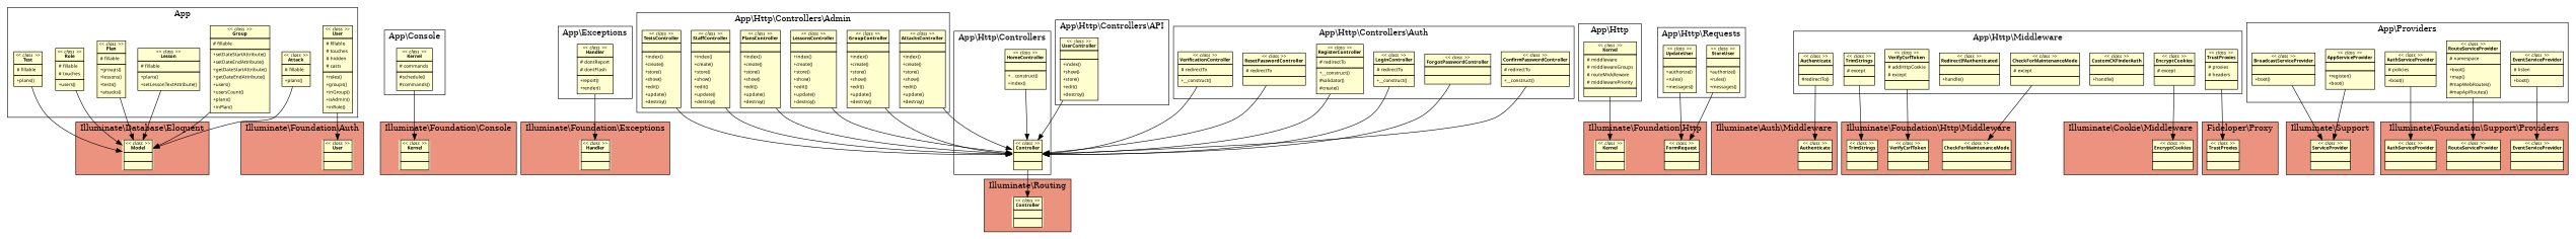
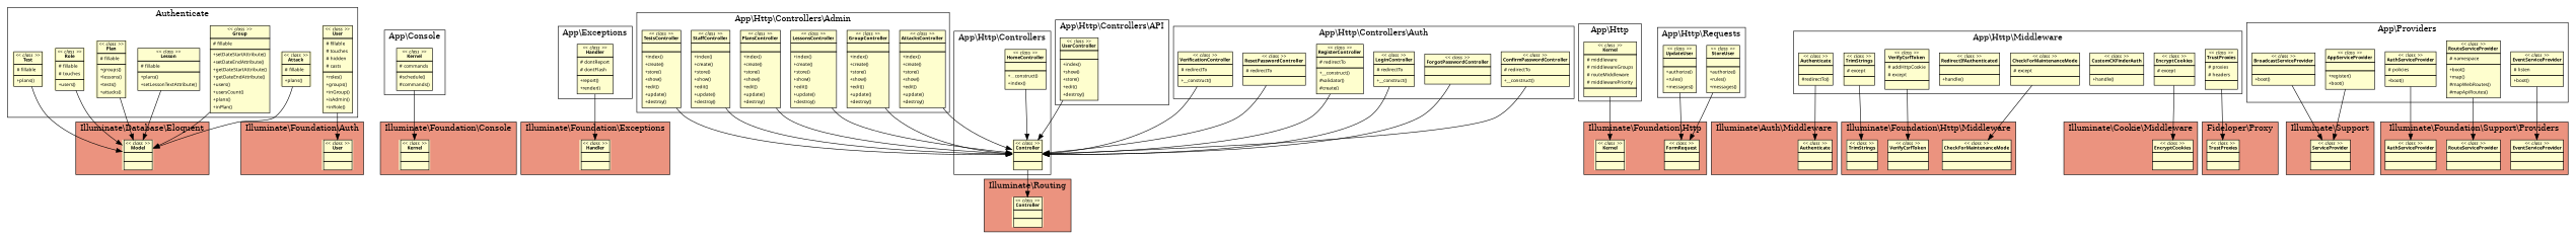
  digraph {
    node [fillcolor="#FEFECE" fontname=Verdana fontsize=8 margin=0 shape=none style=filled]
    edge [fontname=Verdana fontsize=8]
    n1 [label=< <table border="0" cellborder="1" cellspacing="0"> <tr><td align="center">&lt;&lt; <font color="black"><i>class</i></font> &gt;&gt;<br/><b>Attack</b></td></tr> <tr><td><table border="0" cellspacing="0" cellpadding="2"> <tr><td align="left"># fillable</td></tr> </table></td></tr> <tr><td><table border="0" cellspacing="0" cellpadding="2"> <tr><td align="left">+plans()</td></tr> </table></td></tr> </table> >]
    n2 [label=< <table border="0" cellborder="1" cellspacing="0"> <tr><td align="center">&lt;&lt; <font color="black"><i>class</i></font> &gt;&gt;<br/><b>Group</b></td></tr> <tr><td><table border="0" cellspacing="0" cellpadding="2"> <tr><td align="left"># fillable</td></tr> </table></td></tr> <tr><td><table border="0" cellspacing="0" cellpadding="2"> <tr><td align="left">+setDateStartAttribute()</td></tr> <tr><td align="left">+setDateEndAttribute()</td></tr> <tr><td align="left">+getDateStartAttribute()</td></tr> <tr><td align="left">+getDateEndAttribute()</td></tr> <tr><td align="left">+users()</td></tr> <tr><td align="left">+usersCount()</td></tr> <tr><td align="left">+plans()</td></tr> <tr><td align="left">+inPlan()</td></tr> </table></td></tr> </table> >]
    n3 [label=< <table border="0" cellborder="1" cellspacing="0"> <tr><td align="center">&lt;&lt; <font color="black"><i>class</i></font> &gt;&gt;<br/><b>Lesson</b></td></tr> <tr><td><table border="0" cellspacing="0" cellpadding="2"> <tr><td align="left"># fillable</td></tr> </table></td></tr> <tr><td><table border="0" cellspacing="0" cellpadding="2"> <tr><td align="left">+plans()</td></tr> <tr><td align="left">+setLessonTextAttribute()</td></tr> </table></td></tr> </table> >]
    n4 [label=< <table border="0" cellborder="1" cellspacing="0"> <tr><td align="center">&lt;&lt; <font color="black"><i>class</i></font> &gt;&gt;<br/><b>Plan</b></td></tr> <tr><td><table border="0" cellspacing="0" cellpadding="2"> <tr><td align="left"># fillable</td></tr> </table></td></tr> <tr><td><table border="0" cellspacing="0" cellpadding="2"> <tr><td align="left">+groups()</td></tr> <tr><td align="left">+lessons()</td></tr> <tr><td align="left">+tests()</td></tr> <tr><td align="left">+attacks()</td></tr> </table></td></tr> </table> >]
    n5 [label=< <table border="0" cellborder="1" cellspacing="0"> <tr><td align="center">&lt;&lt; <font color="black"><i>class</i></font> &gt;&gt;<br/><b>Role</b></td></tr> <tr><td><table border="0" cellspacing="0" cellpadding="2"> <tr><td align="left"># fillable</td></tr> <tr><td align="left"># touches</td></tr> </table></td></tr> <tr><td><table border="0" cellspacing="0" cellpadding="2"> <tr><td align="left">+users()</td></tr> </table></td></tr> </table> >]
    n6 [label=< <table border="0" cellborder="1" cellspacing="0"> <tr><td align="center">&lt;&lt; <font color="black"><i>class</i></font> &gt;&gt;<br/><b>Test</b></td></tr> <tr><td><table border="0" cellspacing="0" cellpadding="2"> <tr><td align="left"># fillable</td></tr> </table></td></tr> <tr><td><table border="0" cellspacing="0" cellpadding="2"> <tr><td align="left">+plans()</td></tr> </table></td></tr> </table> >]
    n7 [label=< <table border="0" cellborder="1" cellspacing="0"> <tr><td align="center">&lt;&lt; <font color="black"><i>class</i></font> &gt;&gt;<br/><b>User</b></td></tr> <tr><td><table border="0" cellspacing="0" cellpadding="2"> <tr><td align="left"># fillable</td></tr> <tr><td align="left"># touches</td></tr> <tr><td align="left"># hidden</td></tr> <tr><td align="left"># casts</td></tr> </table></td></tr> <tr><td><table border="0" cellspacing="0" cellpadding="2"> <tr><td align="left">+roles()</td></tr> <tr><td align="left">+groups()</td></tr> <tr><td align="left">+inGroup()</td></tr> <tr><td align="left">+isAdmin()</td></tr> <tr><td align="left">+inRole()</td></tr> </table></td></tr> </table> >]
    n8 [label=< <table border="0" cellborder="1" cellspacing="0"> <tr><td align="center">&lt;&lt; <font color="black"><i>class</i></font> &gt;&gt;<br/><b>Model</b></td></tr> <tr><td> </td></tr> <tr><td> </td></tr> </table> >]
    n9 [label=< <table border="0" cellborder="1" cellspacing="0"> <tr><td align="center">&lt;&lt; <font color="black"><i>class</i></font> &gt;&gt;<br/><b>User</b></td></tr> <tr><td> </td></tr> <tr><td> </td></tr> </table> >]
    n10 [label=< <table border="0" cellborder="1" cellspacing="0"> <tr><td align="center">&lt;&lt; <font color="black"><i>class</i></font> &gt;&gt;<br/><b>Kernel</b></td></tr> <tr><td><table border="0" cellspacing="0" cellpadding="2"> <tr><td align="left"># commands</td></tr> </table></td></tr> <tr><td><table border="0" cellspacing="0" cellpadding="2"> <tr><td align="left">#schedule()</td></tr> <tr><td align="left">#commands()</td></tr> </table></td></tr> </table> >]
    n11 [label=< <table border="0" cellborder="1" cellspacing="0"> <tr><td align="center">&lt;&lt; <font color="black"><i>class</i></font> &gt;&gt;<br/><b>Kernel</b></td></tr> <tr><td> </td></tr> <tr><td> </td></tr> </table> >]
    n12 [label=< <table border="0" cellborder="1" cellspacing="0"> <tr><td align="center">&lt;&lt; <font color="black"><i>class</i></font> &gt;&gt;<br/><b>Handler</b></td></tr> <tr><td><table border="0" cellspacing="0" cellpadding="2"> <tr><td align="left"># dontReport</td></tr> <tr><td align="left"># dontFlash</td></tr> </table></td></tr> <tr><td><table border="0" cellspacing="0" cellpadding="2"> <tr><td align="left">+report()</td></tr> <tr><td align="left">+render()</td></tr> </table></td></tr> </table> >]
    n13 [label=< <table border="0" cellborder="1" cellspacing="0"> <tr><td align="center">&lt;&lt; <font color="black"><i>class</i></font> &gt;&gt;<br/><b>Handler</b></td></tr> <tr><td> </td></tr> <tr><td> </td></tr> </table> >]
    n14 [label=< <table border="0" cellborder="1" cellspacing="0"> <tr><td align="center">&lt;&lt; <font color="black"><i>class</i></font> &gt;&gt;<br/><b>AttacksController</b></td></tr> <tr><td> </td></tr> <tr><td><table border="0" cellspacing="0" cellpadding="2"> <tr><td align="left">+index()</td></tr> <tr><td align="left">+create()</td></tr> <tr><td align="left">+store()</td></tr> <tr><td align="left">+show()</td></tr> <tr><td align="left">+edit()</td></tr> <tr><td align="left">+update()</td></tr> <tr><td align="left">+destroy()</td></tr> </table></td></tr> </table> >]
    n15 [label=< <table border="0" cellborder="1" cellspacing="0"> <tr><td align="center">&lt;&lt; <font color="black"><i>class</i></font> &gt;&gt;<br/><b>GroupController</b></td></tr> <tr><td> </td></tr> <tr><td><table border="0" cellspacing="0" cellpadding="2"> <tr><td align="left">+index()</td></tr> <tr><td align="left">+create()</td></tr> <tr><td align="left">+store()</td></tr> <tr><td align="left">+show()</td></tr> <tr><td align="left">+edit()</td></tr> <tr><td align="left">+update()</td></tr> <tr><td align="left">+destroy()</td></tr> </table></td></tr> </table> >]
    n16 [label=< <table border="0" cellborder="1" cellspacing="0"> <tr><td align="center">&lt;&lt; <font color="black"><i>class</i></font> &gt;&gt;<br/><b>LessonsController</b></td></tr> <tr><td> </td></tr> <tr><td><table border="0" cellspacing="0" cellpadding="2"> <tr><td align="left">+index()</td></tr> <tr><td align="left">+create()</td></tr> <tr><td align="left">+store()</td></tr> <tr><td align="left">+show()</td></tr> <tr><td align="left">+edit()</td></tr> <tr><td align="left">+update()</td></tr> <tr><td align="left">+destroy()</td></tr> </table></td></tr> </table> >]
    n17 [label=< <table border="0" cellborder="1" cellspacing="0"> <tr><td align="center">&lt;&lt; <font color="black"><i>class</i></font> &gt;&gt;<br/><b>PlansController</b></td></tr> <tr><td> </td></tr> <tr><td><table border="0" cellspacing="0" cellpadding="2"> <tr><td align="left">+index()</td></tr> <tr><td align="left">+create()</td></tr> <tr><td align="left">+store()</td></tr> <tr><td align="left">+show()</td></tr> <tr><td align="left">+edit()</td></tr> <tr><td align="left">+update()</td></tr> <tr><td align="left">+destroy()</td></tr> </table></td></tr> </table> >]
    n18 [label=< <table border="0" cellborder="1" cellspacing="0"> <tr><td align="center">&lt;&lt; <font color="black"><i>class</i></font> &gt;&gt;<br/><b>StaffController</b></td></tr> <tr><td> </td></tr> <tr><td><table border="0" cellspacing="0" cellpadding="2"> <tr><td align="left">+index()</td></tr> <tr><td align="left">+create()</td></tr> <tr><td align="left">+store()</td></tr> <tr><td align="left">+show()</td></tr> <tr><td align="left">+edit()</td></tr> <tr><td align="left">+update()</td></tr> <tr><td align="left">+destroy()</td></tr> </table></td></tr> </table> >]
    n19 [label=< <table border="0" cellborder="1" cellspacing="0"> <tr><td align="center">&lt;&lt; <font color="black"><i>class</i></font> &gt;&gt;<br/><b>TestsController</b></td></tr> <tr><td> </td></tr> <tr><td><table border="0" cellspacing="0" cellpadding="2"> <tr><td align="left">+index()</td></tr> <tr><td align="left">+create()</td></tr> <tr><td align="left">+store()</td></tr> <tr><td align="left">+show()</td></tr> <tr><td align="left">+edit()</td></tr> <tr><td align="left">+update()</td></tr> <tr><td align="left">+destroy()</td></tr> </table></td></tr> </table> >]
    n20 [label=< <table border="0" cellborder="1" cellspacing="0"> <tr><td align="center">&lt;&lt; <font color="black"><i>class</i></font> &gt;&gt;<br/><b>Controller</b></td></tr> <tr><td> </td></tr> <tr><td> </td></tr> </table> >]
    n21 [label=<<table border="0" cellborder="1" cellspacing="0"> <tr><td align="center">&lt;&lt; <font color="black"><i>class</i></font> &gt;&gt;<br/><b>HomeController</b></td></tr> <tr><td> </td></tr> <tr><td><table border="0" cellspacing="0" cellpadding="2"> <tr><td align="left">+__construct()</td></tr> <tr><td align="left">+index()</td></tr> </table></td></tr> </table> >]
    n22 [label=< <table border="0" cellborder="1" cellspacing="0"> <tr><td align="center">&lt;&lt; <font color="black"><i>class</i></font> &gt;&gt;<br/><b>Controller</b></td></tr> <tr><td> </td></tr> <tr><td> </td></tr> </table> >]
    n23 [label=< <table border="0" cellborder="1" cellspacing="0"> <tr><td align="center">&lt;&lt; <font color="black"><i>class</i></font> &gt;&gt;<br/><b>UserController</b></td></tr> <tr><td> </td></tr> <tr><td><table border="0" cellspacing="0" cellpadding="2"> <tr><td align="left">+index()</td></tr> <tr><td align="left">+show()</td></tr> <tr><td align="left">+store()</td></tr> <tr><td align="left">+edit()</td></tr> <tr><td align="left">+destroy()</td></tr> </table></td></tr> </table> >]
    n24 [label=< <table border="0" cellborder="1" cellspacing="0"> <tr><td align="center">&lt;&lt; <font color="black"><i>class</i></font> &gt;&gt;<br/><b>ConfirmPasswordController</b></td></tr> <tr><td><table border="0" cellspacing="0" cellpadding="2"> <tr><td align="left"># redirectTo</td></tr> </table></td></tr> <tr><td><table border="0" cellspacing="0" cellpadding="2"> <tr><td align="left">+__construct()</td></tr> </table></td></tr> </table> >]
    n25 [label=< <table border="0" cellborder="1" cellspacing="0"> <tr><td align="center">&lt;&lt; <font color="black"><i>class</i></font> &gt;&gt;<br/><b>ForgotPasswordController</b></td></tr> <tr><td> </td></tr> <tr><td> </td></tr> </table> >]
    n26 [label=< <table border="0" cellborder="1" cellspacing="0"> <tr><td align="center">&lt;&lt; <font color="black"><i>class</i></font> &gt;&gt;<br/><b>LoginController</b></td></tr> <tr><td><table border="0" cellspacing="0" cellpadding="2"> <tr><td align="left"># redirectTo</td></tr> </table></td></tr> <tr><td><table border="0" cellspacing="0" cellpadding="2"> <tr><td align="left">+__construct()</td></tr> </table></td></tr> </table> >]
    n27 [label=< <table border="0" cellborder="1" cellspacing="0"> <tr><td align="center">&lt;&lt; <font color="black"><i>class</i></font> &gt;&gt;<br/><b>RegisterController</b></td></tr> <tr><td><table border="0" cellspacing="0" cellpadding="2"> <tr><td align="left"># redirectTo</td></tr> </table></td></tr> <tr><td><table border="0" cellspacing="0" cellpadding="2"> <tr><td align="left">+__construct()</td></tr> <tr><td align="left">#validator()</td></tr> <tr><td align="left">#create()</td></tr> </table></td></tr> </table> >]
    n28 [label=< <table border="0" cellborder="1" cellspacing="0"> <tr><td align="center">&lt;&lt; <font color="black"><i>class</i></font> &gt;&gt;<br/><b>ResetPasswordController</b></td></tr> <tr><td><table border="0" cellspacing="0" cellpadding="2"> <tr><td align="left"># redirectTo</td></tr> </table></td></tr> <tr><td> </td></tr> </table> >]
    n29 [label=< <table border="0" cellborder="1" cellspacing="0"> <tr><td align="center">&lt;&lt; <font color="black"><i>class</i></font> &gt;&gt;<br/><b>VerificationController</b></td></tr> <tr><td><table border="0" cellspacing="0" cellpadding="2"> <tr><td align="left"># redirectTo</td></tr> </table></td></tr> <tr><td><table border="0" cellspacing="0" cellpadding="2"> <tr><td align="left">+__construct()</td></tr> </table></td></tr> </table> >]
    n30 [label=< <table border="0" cellborder="1" cellspacing="0"> <tr><td align="center">&lt;&lt; <font color="black"><i>class</i></font> &gt;&gt;<br/><b>Kernel</b></td></tr> <tr><td><table border="0" cellspacing="0" cellpadding="2"> <tr><td align="left"># middleware</td></tr> <tr><td align="left"># middlewareGroups</td></tr> <tr><td align="left"># routeMiddleware</td></tr> <tr><td align="left"># middlewarePriority</td></tr> </table></td></tr> <tr><td> </td></tr> </table> >]
    n31 [label=< <table border="0" cellborder="1" cellspacing="0"> <tr><td align="center">&lt;&lt; <font color="black"><i>class</i></font> &gt;&gt;<br/><b>Kernel</b></td></tr> <tr><td> </td></tr> <tr><td> </td></tr> </table> >]
    n32 [label=< <table border="0" cellborder="1" cellspacing="0"> <tr><td align="center">&lt;&lt; <font color="black"><i>class</i></font> &gt;&gt;<br/><b>FormRequest</b></td></tr> <tr><td> </td></tr> <tr><td> </td></tr> </table> >]
    n33 [label=< <table border="0" cellborder="1" cellspacing="0"> <tr><td align="center">&lt;&lt; <font color="black"><i>class</i></font> &gt;&gt;<br/><b>Authenticate</b></td></tr> <tr><td> </td></tr> <tr><td><table border="0" cellspacing="0" cellpadding="2"> <tr><td align="left">#redirectTo()</td></tr> </table></td></tr> </table> >]
    n34 [label=< <table border="0" cellborder="1" cellspacing="0"> <tr><td align="center">&lt;&lt; <font color="black"><i>class</i></font> &gt;&gt;<br/><b>CheckForMaintenanceMode</b></td></tr> <tr><td><table border="0" cellspacing="0" cellpadding="2"> <tr><td align="left"># except</td></tr> </table></td></tr> <tr><td> </td></tr> </table> >]
    n35 [label=< <table border="0" cellborder="1" cellspacing="0"> <tr><td align="center">&lt;&lt; <font color="black"><i>class</i></font> &gt;&gt;<br/><b>CustomCKFinderAuth</b></td></tr> <tr><td> </td></tr> <tr><td><table border="0" cellspacing="0" cellpadding="2"> <tr><td align="left">+handle()</td></tr> </table></td></tr> </table> >]
    n36 [label=< <table border="0" cellborder="1" cellspacing="0"> <tr><td align="center">&lt;&lt; <font color="black"><i>class</i></font> &gt;&gt;<br/><b>EncryptCookies</b></td></tr> <tr><td><table border="0" cellspacing="0" cellpadding="2"> <tr><td align="left"># except</td></tr> </table></td></tr> <tr><td> </td></tr> </table> >]
    n37 [label=< <table border="0" cellborder="1" cellspacing="0"> <tr><td align="center">&lt;&lt; <font color="black"><i>class</i></font> &gt;&gt;<br/><b>RedirectIfAuthenticated</b></td></tr> <tr><td> </td></tr> <tr><td><table border="0" cellspacing="0" cellpadding="2"> <tr><td align="left">+handle()</td></tr> </table></td></tr> </table> >]
    n38 [label=< <table border="0" cellborder="1" cellspacing="0"> <tr><td align="center">&lt;&lt; <font color="black"><i>class</i></font> &gt;&gt;<br/><b>TrimStrings</b></td></tr> <tr><td><table border="0" cellspacing="0" cellpadding="2"> <tr><td align="left"># except</td></tr> </table></td></tr> <tr><td> </td></tr> </table> >]
    n39 [label=< <table border="0" cellborder="1" cellspacing="0"> <tr><td align="center">&lt;&lt; <font color="black"><i>class</i></font> &gt;&gt;<br/><b>TrustProxies</b></td></tr> <tr><td><table border="0" cellspacing="0" cellpadding="2"> <tr><td align="left"># proxies</td></tr> <tr><td align="left"># headers</td></tr> </table></td></tr> <tr><td> </td></tr> </table> >]
    n40 [label=<<table border="0" cellborder="1" cellspacing="0"> <tr><td align="center">&lt;&lt; <font color="black"><i>class</i></font> &gt;&gt;<br/><b>VerifyCsrfToken</b></td></tr> <tr><td><table border="0" cellspacing="0" cellpadding="2"> <tr><td align="left"># addHttpCookie</td></tr> <tr><td align="left"># except</td></tr> </table></td></tr> <tr><td> </td></tr> </table> >]
    n41 [label=< <table border="0" cellborder="1" cellspacing="0"> <tr><td align="center">&lt;&lt; <font color="black"><i>class</i></font> &gt;&gt;<br/><b>Authenticate</b></td></tr> <tr><td> </td></tr> <tr><td> </td></tr> </table> >]
    n42 [label=< <table border="0" cellborder="1" cellspacing="0"> <tr><td align="center">&lt;&lt; <font color="black"><i>class</i></font> &gt;&gt;<br/><b>CheckForMaintenanceMode</b></td></tr> <tr><td> </td></tr> <tr><td> </td></tr> </table> >]
    n43 [label=< <table border="0" cellborder="1" cellspacing="0"> <tr><td align="center">&lt;&lt; <font color="black"><i>class</i></font> &gt;&gt;<br/><b>TrimStrings</b></td></tr> <tr><td> </td></tr> <tr><td> </td></tr> </table> >]
    n44 [label=< <table border="0" cellborder="1" cellspacing="0"> <tr><td align="center">&lt;&lt; <font color="black"><i>class</i></font> &gt;&gt;<br/><b>VerifyCsrfToken</b></td></tr> <tr><td> </td></tr> <tr><td> </td></tr> </table> >]
    n45 [label=< <table border="0" cellborder="1" cellspacing="0"> <tr><td align="center">&lt;&lt; <font color="black"><i>class</i></font> &gt;&gt;<br/><b>EncryptCookies</b></td></tr> <tr><td> </td></tr> <tr><td> </td></tr> </table> >]
    n46 [label=< <table border="0" cellborder="1" cellspacing="0"> <tr><td align="center">&lt;&lt; <font color="black"><i>class</i></font> &gt;&gt;<br/><b>TrustProxies</b></td></tr> <tr><td> </td></tr> <tr><td> </td></tr> </table> >]
    n47 [label=< <table border="0" cellborder="1" cellspacing="0"> <tr><td align="center">&lt;&lt; <font color="black"><i>class</i></font> &gt;&gt;<br/><b>StoreUser</b></td></tr> <tr><td> </td></tr> <tr><td><table border="0" cellspacing="0" cellpadding="2"> <tr><td align="left">+authorize()</td></tr> <tr><td align="left">+rules()</td></tr> <tr><td align="left">+messages()</td></tr> </table></td></tr> </table> >]
    n48 [label=< <table border="0" cellborder="1" cellspacing="0"> <tr><td align="center">&lt;&lt; <font color="black"><i>class</i></font> &gt;&gt;<br/><b>UpdateUser</b></td></tr> <tr><td> </td></tr> <tr><td><table border="0" cellspacing="0" cellpadding="2"> <tr><td align="left">+authorize()</td></tr> <tr><td align="left">+rules()</td></tr> <tr><td align="left">+messages()</td></tr> </table></td></tr> </table> >]
    n49 [label=< <table border="0" cellborder="1" cellspacing="0"> <tr><td align="center">&lt;&lt; <font color="black"><i>class</i></font> &gt;&gt;<br/><b>AppServiceProvider</b></td></tr> <tr><td> </td></tr> <tr><td><table border="0" cellspacing="0" cellpadding="2"> <tr><td align="left">+register()</td></tr> <tr><td align="left">+boot()</td></tr> </table></td></tr> </table> >]
    n50 [label=< <table border="0" cellborder="1" cellspacing="0"> <tr><td align="center">&lt;&lt; <font color="black"><i>class</i></font> &gt;&gt;<br/><b>AuthServiceProvider</b></td></tr> <tr><td><table border="0" cellspacing="0" cellpadding="2"> <tr><td align="left"># policies</td></tr> </table></td></tr> <tr><td><table border="0" cellspacing="0" cellpadding="2"> <tr><td align="left">+boot()</td></tr> </table></td></tr> </table> >]
    n51 [label=< <table border="0" cellborder="1" cellspacing="0"> <tr><td align="center">&lt;&lt; <font color="black"><i>class</i></font> &gt;&gt;<br/><b>BroadcastServiceProvider</b></td></tr> <tr><td> </td></tr> <tr><td><table border="0" cellspacing="0" cellpadding="2"> <tr><td align="left">+boot()</td></tr> </table></td></tr> </table> >]
    n52 [label=< <table border="0" cellborder="1" cellspacing="0"> <tr><td align="center">&lt;&lt; <font color="black"><i>class</i></font> &gt;&gt;<br/><b>EventServiceProvider</b></td></tr> <tr><td><table border="0" cellspacing="0" cellpadding="2"> <tr><td align="left"># listen</td></tr> </table></td></tr> <tr><td><table border="0" cellspacing="0" cellpadding="2"> <tr><td align="left">+boot()</td></tr> </table></td></tr> </table> >]
    n53 [label=< <table border="0" cellborder="1" cellspacing="0"> <tr><td align="center">&lt;&lt; <font color="black"><i>class</i></font> &gt;&gt;<br/><b>RouteServiceProvider</b></td></tr> <tr><td><table border="0" cellspacing="0" cellpadding="2"> <tr><td align="left"># namespace</td></tr> </table></td></tr> <tr><td><table border="0" cellspacing="0" cellpadding="2"> <tr><td align="left">+boot()</td></tr> <tr><td align="left">+map()</td></tr> <tr><td align="left">#mapWebRoutes()</td></tr> <tr><td align="left">#mapApiRoutes()</td></tr> </table></td></tr> </table> >]
    n54 [label=< <table border="0" cellborder="1" cellspacing="0"> <tr><td align="center">&lt;&lt; <font color="black"><i>class</i></font> &gt;&gt;<br/><b>ServiceProvider</b></td></tr> <tr><td> </td></tr> <tr><td> </td></tr> </table> >]
    n55 [label=< <table border="0" cellborder="1" cellspacing="0"> <tr><td align="center">&lt;&lt; <font color="black"><i>class</i></font> &gt;&gt;<br/><b>AuthServiceProvider</b></td></tr> <tr><td> </td></tr> <tr><td> </td></tr> </table> >]
    n56 [label=< <table border="0" cellborder="1" cellspacing="0"> <tr><td align="center">&lt;&lt; <font color="black"><i>class</i></font> &gt;&gt;<br/><b>EventServiceProvider</b></td></tr> <tr><td> </td></tr> <tr><td> </td></tr> </table> >]
    n57 [label=< <table border="0" cellborder="1" cellspacing="0"> <tr><td align="center">&lt;&lt; <font color="black"><i>class</i></font> &gt;&gt;<br/><b>RouteServiceProvider</b></td></tr> <tr><td> </td></tr> <tr><td> </td></tr> </table> >]
    subgraph cluster_1 {
-     label=App
+     label=Authenticate
      n1
      n2
      n3
      n4
      n5
      n6
      n7
    }
    subgraph cluster_2 {
      bgcolor="#EB937F"
      label="Illuminate\\Database\\Eloquent"
      n8
    }
    subgraph cluster_3 {
      bgcolor="#EB937F"
      label="Illuminate\\Foundation\\Auth"
      n9
    }
    subgraph cluster_4 {
      label="App\\Console"
      n10
    }
    subgraph cluster_5 {
      bgcolor="#EB937F"
      label="Illuminate\\Foundation\\Console"
      n11
    }
    subgraph cluster_6 {
      label="App\\Exceptions"
      n12
    }
    subgraph cluster_7 {
      bgcolor="#EB937F"
      label="Illuminate\\Foundation\\Exceptions"
      n13
    }
    subgraph cluster_8 {
      label="App\\Http\\Controllers\\Admin"
      n14
      n15
      n16
      n17
      n18
      n19
    }
    subgraph cluster_9 {
      label="App\\Http\\Controllers"
      n20
      n21
    }
    subgraph cluster_10 {
      bgcolor="#EB937F"
      label="Illuminate\\Routing"
      n22
    }
    subgraph cluster_11 {
      label="App\\Http\\Controllers\\API"
      n23
    }
    subgraph cluster_12 {
      label="App\\Http\\Controllers\\Auth"
      n24
      n25
      n26
      n27
      n28
      n29
    }
    subgraph cluster_13 {
      label="App\\Http"
      n30
    }
    subgraph cluster_14 {
      bgcolor="#EB937F"
      label="Illuminate\\Foundation\\Http"
      n31
      n32
    }
    subgraph cluster_15 {
      label="App\\Http\\Middleware"
      n33
      n34
      n35
      n36
      n37
      n38
      n39
      n40
    }
    subgraph cluster_16 {
      bgcolor="#EB937F"
      label="Illuminate\\Auth\\Middleware"
      n41
    }
    subgraph cluster_17 {
      bgcolor="#EB937F"
      label="Illuminate\\Foundation\\Http\\Middleware"
      n42
      n43
      n44
    }
    subgraph cluster_18 {
      bgcolor="#EB937F"
      label="Illuminate\\Cookie\\Middleware"
      n45
    }
    subgraph cluster_19 {
      bgcolor="#EB937F"
      label="Fideloper\\Proxy"
      n46
    }
    subgraph cluster_20 {
      label="App\\Http\\Requests"
      n47
      n48
    }
    subgraph cluster_21 {
      label="App\\Providers"
      n49
      n50
      n51
      n52
      n53
    }
    subgraph cluster_22 {
      bgcolor="#EB937F"
      label="Illuminate\\Support"
      n54
    }
    subgraph cluster_23 {
      bgcolor="#EB937F"
      label="Illuminate\\Foundation\\Support\\Providers"
      n55
      n56
      n57
    }
    n1 -> n8
    n2 -> n8
    n3 -> n8
    n4 -> n8
    n5 -> n8
    n6 -> n8
    n7 -> n9
    n10 -> n11
    n12 -> n13
    n14 -> n20
    n15 -> n20
    n16 -> n20
    n17 -> n20
    n18 -> n20
    n19 -> n20
    n20 -> n22
    n21 -> n20
    n23 -> n20
    n24 -> n20
    n25 -> n20
    n26 -> n20
    n27 -> n20
    n28 -> n20
    n29 -> n20
    n30 -> n31
    n33 -> n41
    n34 -> n42
    n36 -> n45
    n38 -> n43
    n39 -> n46
    n40 -> n44
    n47 -> n32
    n48 -> n32
    n49 -> n54
    n50 -> n55
    n51 -> n54
    n52 -> n56
    n53 -> n57
  }
